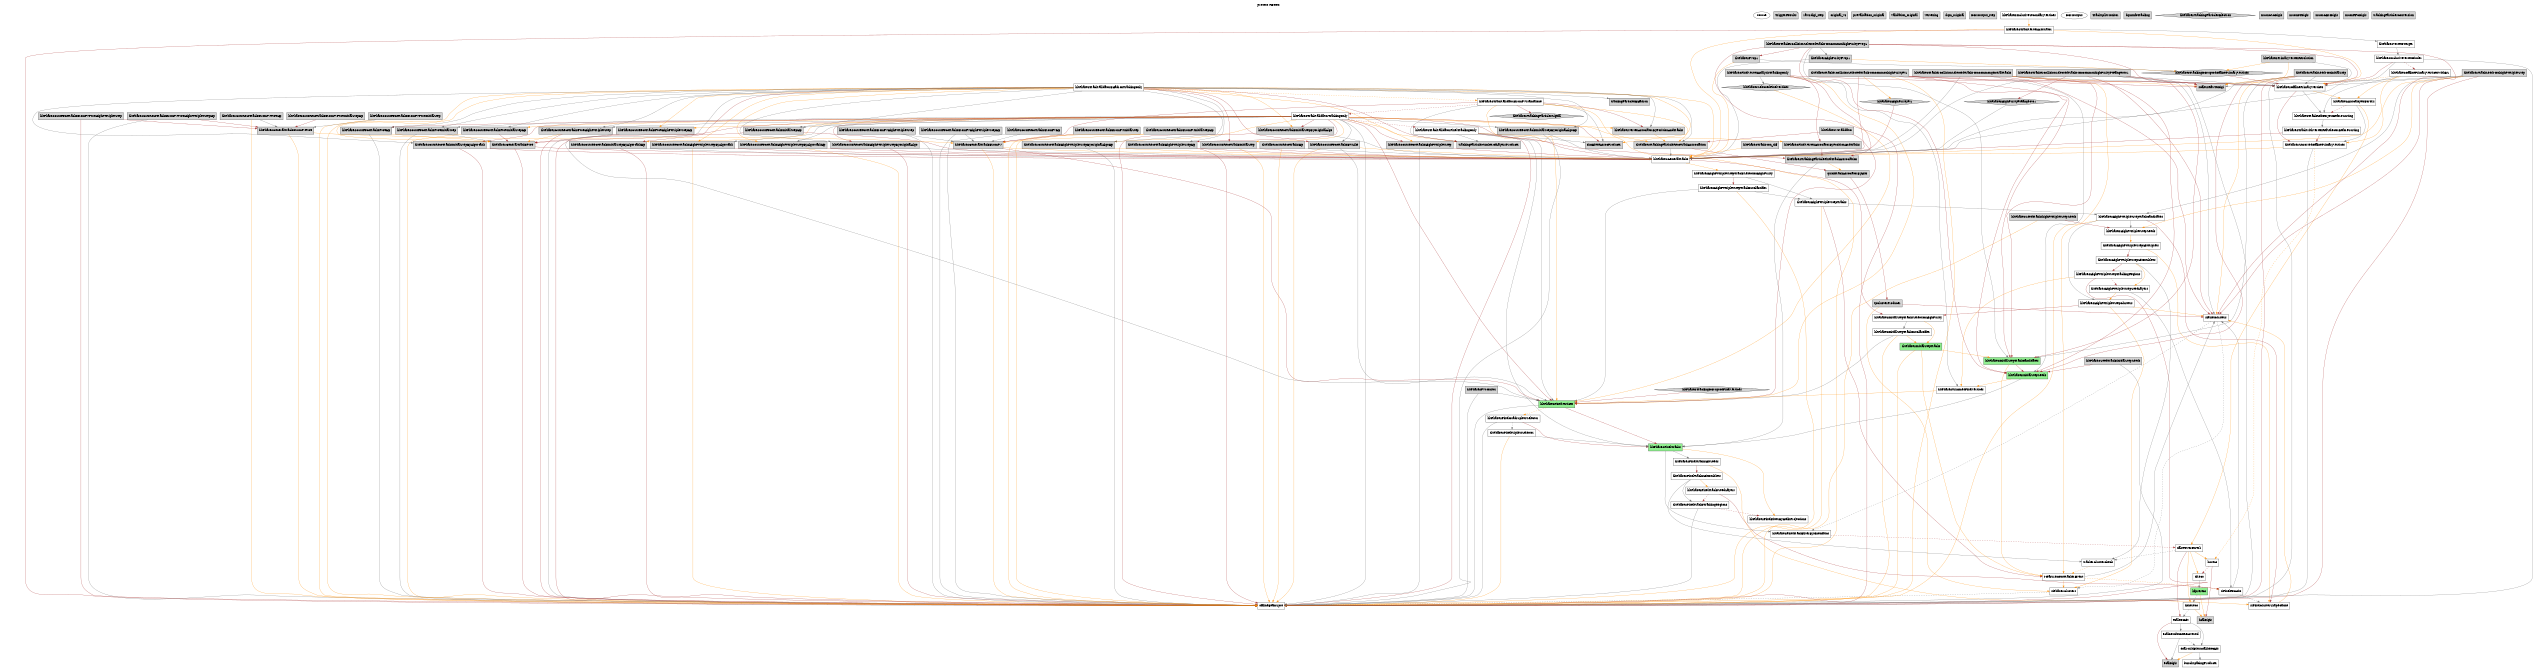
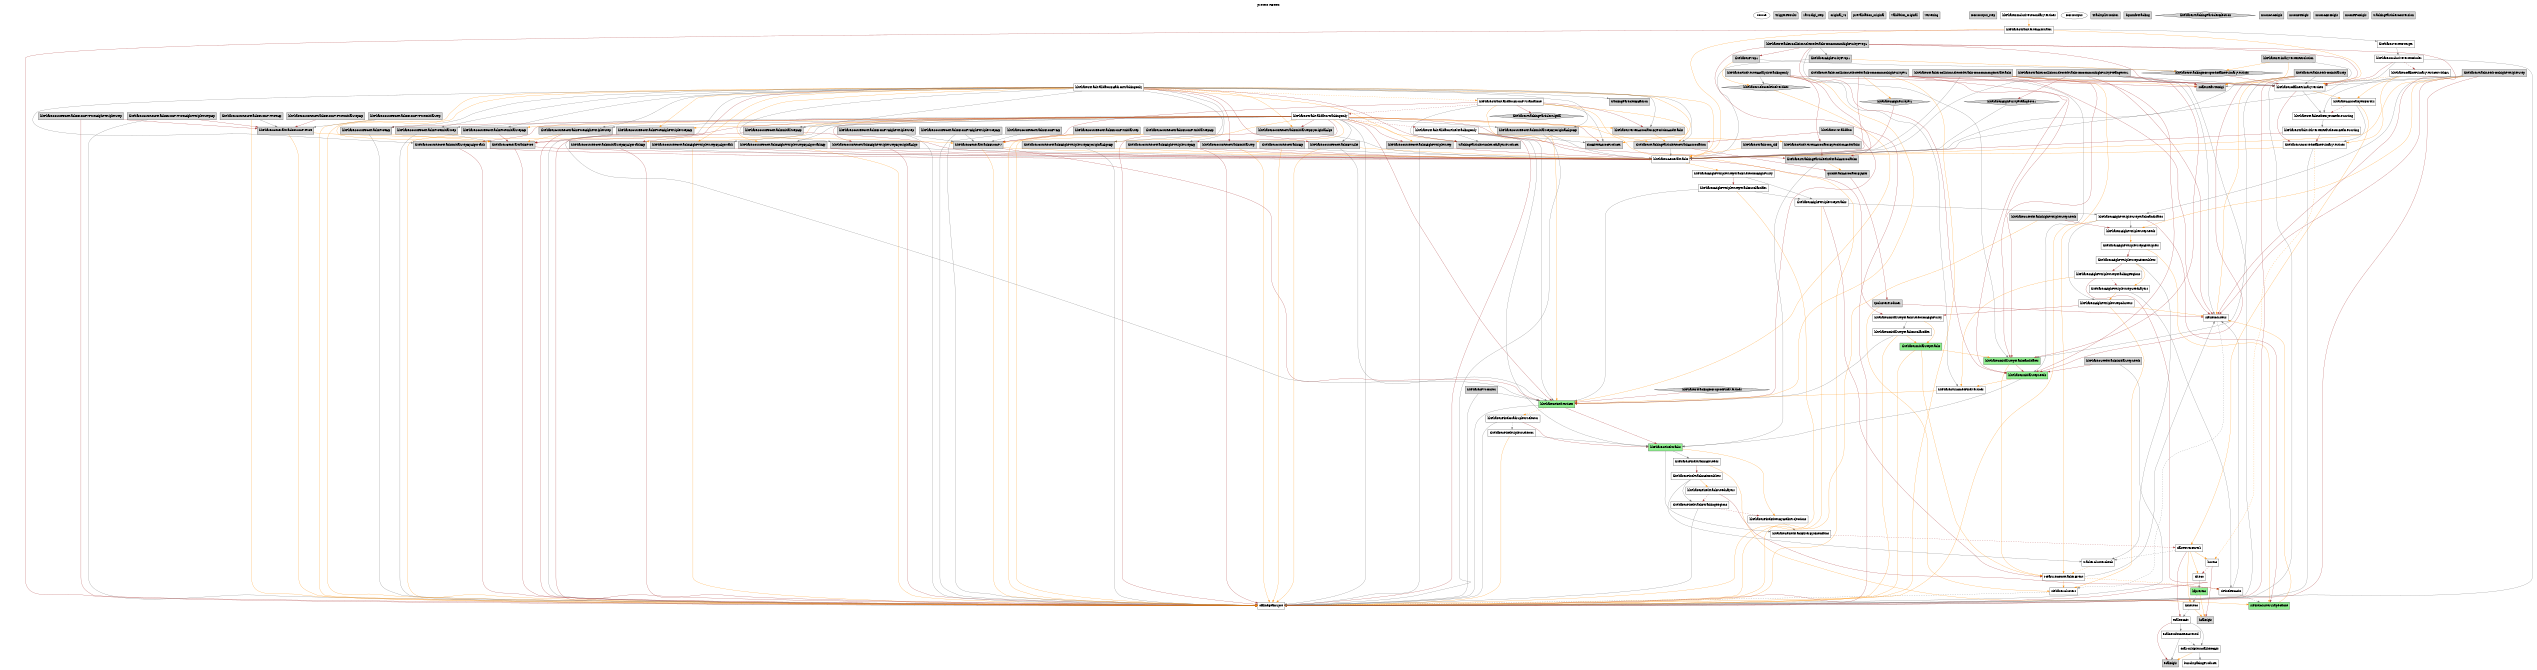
  digraph {
    label="process RECO2"
    labelloc=top
    node [color=black fillcolor=lightgrey shape=box style=filled]
    edge [color=gray40]
    n1 [fillcolor=white label=source shape=oval]
    n2 [label=TriggerResults shape=note]
    n3 [label=raw2digi_step]
    n4 [label=original_v6]
    n5 [label=prevalidation_original]
    n6 [label=validation_original]
    n7 [label=vertexing]
-   n8 [label=dqm_original]
    n9 [label=DQMoutput_step]
    n10 [fillcolor=white label=offlineBeamSpot]
    n11 [fillcolor=white label=siPhase2Clusters]
    n12 [fillcolor=white label=siPixelClusters]
-   n13 [fillcolor=white label=siPixelClusterShapeCache]
+   n13 [fillcolor=lightgreen label=siPixelClusterShapeCache]
    n14 [fillcolor=white label=siPixelRecHits]
    n15 [fillcolor=white label=MeasurementTrackerEvent]
    n16 [fillcolor=white label=trackerClusterCheck]
    n17 [fillcolor=white label=caloTowerForTrk]
    n18 [fillcolor=white label=ecalRecHit]
    n19 [fillcolor=white label=hbhereco]
    n20 [fillcolor=white label=hfreco]
    n21 [fillcolor=white label=horeco]
    n22 [fillcolor=white label=ecalMultiFitUncalibRecHit]
    n23 [label=ecalDigis]
    n24 [fillcolor=white label=ecalDetIdToBeRecovered]
    n25 [label=hcalDigis]
    n26 [fillcolor=lightgreen label=hfprereco]
    n27 [fillcolor=white label=hltPhase2PixelTrackFilterByKinematics]
    n28 [fillcolor=white label=hltPhase2PixelFitterByHelixProjections]
    n29 [fillcolor=white label=hltPhase2PixelTracksTrackingRegions]
    n30 [fillcolor=white label=hltPhase2PixelTracksSeedLayers]
    n31 [fillcolor=white label=hltPhase2PixelTracksHitDoublets]
    n32 [fillcolor=white label=hltPhase2PixelTracksHitSeeds]
    n33 [fillcolor=lightgreen label=hltPhase2PixelTracks]
    n34 [fillcolor=white label=hltPhase2PixelTripletsSelector]
    n35 [fillcolor=white label=hltPhase2PixelQuadrupletsSelector]
    n36 [fillcolor=lightgreen label=hltPhase2PixelVertices]
    n37 [fillcolor=white label=hltPhase2TrimmedPixelVertices]
    n38 [fillcolor=lightgreen label=hltPhase2InitialStepSeeds]
    n39 [fillcolor=lightgreen label=hltPhase2InitialStepTrackCandidates]
    n40 [fillcolor=lightgreen label=hltPhase2InitialStepTracks]
    n41 [fillcolor=white label=hltPhase2InitialStepTrackCutClassifier]
    n42 [fillcolor=white label=hltPhase2InitialStepTracksSelectionHighPurity]
    n43 [fillcolor=white label=hltPhase2HighPtTripletStepClusters]
    n44 [fillcolor=white label=hltPhase2HighPtTripletStepSeedLayers]
    n45 [fillcolor=white label=hltPhase2HighPtTripletStepTrackingRegions]
    n46 [fillcolor=white label=hltPhase2HighPtTripletStepHitDoublets]
    n47 [fillcolor=white label=hltPhase2HighPtTripletStepHitTriplets]
    n48 [fillcolor=white label=hltPhase2HighPtTripletStepSeeds]
    n49 [fillcolor=white label=hltPhase2HighPtTripletStepTrackCandidates]
    n50 [fillcolor=white label=hltPhase2HighPtTripletStepTracks]
    n51 [fillcolor=white label=hltPhase2HighPtTripletStepTrackCutClassifier]
    n52 [fillcolor=white label=hltPhase2HighPtTripletStepTracksSelectionHighPurity]
    n53 [fillcolor=white label=hltPhase2GeneralTracks]
    n54 [fillcolor=white label=hltPhase2TrackValidatorPixelTrackingOnly]
    n55 [label=hltPhase2PixelVertexAssociatorByPositionAndTracks]
    n56 [label=hltPhase2TrackingParticlePixelTrackAsssociation]
    n57 [label=simHitTPAssocProducer]
    n58 [label=trackingParticleNumberOfLayersProducer]
    n59 [label=quickTrackAssociatorByHits]
    n60 [fillcolor=white label=hltPhase2TrackValidatorTrackingOnly]
    n61 [label=hltPhase2CutsRecoTracksBtvLike]
    n62 [label=hltPhase2CutsRecoTracksHighPtTripletStep]
    n63 [label=hltPhase2CutsRecoTracksHighPtTripletStepByAlgoMask]
    n64 [label=hltPhase2CutsRecoTracksHighPtTripletStepByAlgoMaskHp]
    n65 [label=hltPhase2CutsRecoTracksHighPtTripletStepByOriginalAlgo]
    n66 [label=hltPhase2CutsRecoTracksHighPtTripletStepByOriginalAlgoHp]
    n67 [label=hltPhase2CutsRecoTracksHighPtTripletStepHp]
    n68 [label=hltPhase2CutsRecoTracksInitialStep]
    n69 [label=hltPhase2CutsRecoTracksInitialStepByAlgoMask]
    n70 [label=hltPhase2CutsRecoTracksInitialStepByAlgoMaskHp]
    n71 [label=hltPhase2CutsRecoTracksInitialStepByOriginalAlgo]
    n72 [label=hltPhase2CutsRecoTracksInitialStepByOriginalAlgoHp]
    n73 [label=hltPhase2CutsRecoTracksInitialStepHp]
    n74 [label=hltPhase2CutsRecoTracksPt09HighPtTripletStep]
    n75 [label=hltPhase2CutsRecoTracksPt09HighPtTripletStepHp]
    n76 [label=hltPhase2CutsRecoTracksPt09Hp]
    n77 [label=hltPhase2CutsRecoTracksPt09InitialStep]
    n78 [label=hltPhase2CutsRecoTracksPt09InitialStepHp]
    n79 [label=hltPhase2GeneralTracksPt09]
    n80 [label=hltPhase2TrackingParticleRecoTrackAsssociation]
    n81 [label=hltPhase2VertexAssociatorByPositionAndTracks]
    n82 [fillcolor=white label=hltPhase2TrackValidatorFromPVStandalone]
    n83 [label=hltPhase2GeneralTracksFromPV]
    n84 [label=hltPhase2TrackingParticlesSignal shape=diamond]
    n85 [fillcolor=white label=hltPhase2TrackValidatorBHadronTrackingOnly]
    n86 [label=trackingParticlesBHadron]
    n87 [fillcolor=white label=bunchSpacingProducer]
    n88 [fillcolor=white label=hltPhase2UnsortedOfflinePrimaryVertices]
    n89 [fillcolor=white label=hltPhase2TrackWithVertexRefSelectorBeforeSorting]
    n90 [fillcolor=white label=hltPhase2TrackRefsForJetsBeforeSorting]
    n91 [fillcolor=white label=hltPhase2Ak4CaloJetsForTrk]
    n92 [fillcolor=white label=hltPhase2OfflinePrimaryVertices]
    n93 [fillcolor=white label=hltPhase2OfflinePrimaryVerticesWithBS]
    n94 [fillcolor=white label=hltPhase2InclusiveVertexFinder]
    n95 [fillcolor=white label=hltPhase2VertexMerger]
    n96 [fillcolor=white label=hltPhase2TrackVertexArbitrator]
    n97 [fillcolor=white label=hltPhase2InclusiveSecondaryVertices]
    n98 [fillcolor=white label=DQMoutput shape=oval]
    n99 [label=TrackSplitMonitor]
    n100 [label=dqmInfoTracking]
    n101 [label=hltPhase2CutsRecoTracksFromPVHighPtTripletStep]
    n102 [label=hltPhase2CutsRecoTracksFromPVHighPtTripletStepHp]
    n103 [label=hltPhase2CutsRecoTracksFromPVHp]
    n104 [label=hltPhase2CutsRecoTracksFromPVInitialStep]
    n105 [label=hltPhase2CutsRecoTracksFromPVInitialStepHp]
    n106 [label=hltPhase2CutsRecoTracksFromPVPt09HighPtTripletStep]
    n107 [label=hltPhase2GeneralTracksFromPVPt09]
    n108 [label=hltPhase2CutsRecoTracksFromPVPt09HighPtTripletStepHp]
    n109 [label=hltPhase2CutsRecoTracksFromPVPt09Hp]
    n110 [label=hltPhase2CutsRecoTracksFromPVPt09InitialStep]
    n111 [label=hltPhase2CutsRecoTracksFromPVPt09InitialStepHp]
    n112 [label=hltPhase2CutsRecoTracksHp]
    n113 [label=hltPhase2HighPurityPV0p1]
    n114 [label=hltPhase2TrackingDQMgoodOfflinePrimaryVertices shape=diamond]
    n115 [label=hltPhase2HighPurityPt1 shape=diamond]
    n116 [label=hltPhase2HighPurityPtRange0to1 shape=diamond]
    n117 [label=hltPhase2PV0p1]
    n118 [label=hltPhase2PixelVertexAnalysisTrackingOnly]
    n119 [label=hltPhase2SelectedPixelVertices shape=diamond]
    n120 [label=hltPhase2PrimaryVertexResolution]
    n121 [label=scalersRawToDigi]
    n122 [label=hltPhase2PvMonitor]
    n123 [label=hltPhase2SeedTrackshighPtTripletStepSeeds]
    n124 [label=hltPhase2SeedTracksinitialStepSeeds]
    n125 [label=hltPhase2TrackMon_ckf]
    n126 [label=hltPhase2TrackSeedMonhighPtTripletStep]
    n127 [label=hltPhase2TrackSeedMoninitialStep]
    n128 [label=hltPhase2TrackerCollisionSelectedTrackMonCommongeneralTracks]
    n129 [label=hltPhase2TrackerCollisionSelectedTrackMonCommonhighPurityPV0p1]
    n130 [label=hltPhase2TrackerCollisionSelectedTrackMonCommonhighPurityPt1]
    n131 [label=hltPhase2TrackerCollisionSelectedTrackMonCommonhighPurityPtRange0to1]
    n132 [label=hltPhase2TrackingDQMgoodPixelVertices shape=diamond]
    n133 [label=tpClusterProducer]
    n134 [label=hltPhase2TrackingParticlesElectron shape=diamond]
    n135 [label=hltPhase2V0Validator]
    n136 [label=muonCSCDigis]
    n137 [label=muonDTDigis]
    n138 [label=muonGEMDigis]
    n139 [label=muonRPCDigis]
    n140 [label=trackingParticlesConversion]
    n11 -> n10 [style=dashed]
    n12 -> n11 [style=dashed]
    n13 -> n12 [color=darkorange]
    n14 -> n12
    n14 -> n13 [style=dashed]
    n15 -> n11 [color=darkorange]
    n15 -> n12
    n15 -> n14 [color=darkorange style=dashed]
    n16 -> n15 [color=darkorange style=dashed]
    n17 -> n16 [style=dashed]
    n17 -> n18 [color=brown]
    n17 -> n19 [color=darkorange]
    n17 -> n20 [color=darkorange]
    n17 -> n21 [color=darkorange]
    n18 -> n22
    n18 -> n23 [color=brown]
    n18 -> n24
    n19 -> n18 [style=dashed]
    n19 -> n25 [color=darkorange]
    n20 -> n26
    n21 -> n20 [color=brown style=dashed]
    n21 -> n25 [color=brown]
    n22 -> n23 [color=darkorange]
    n22 -> n87
    n24 -> n22 [style=dashed]
    n24 -> n23
    n26 -> n19 [style=dashed]
    n26 -> n25 [color=darkorange]
    n27 -> n17 [color=brown style=dashed]
-   n12 -> n27 [style=dashed]
+   n28 -> n27 [style=dashed]
    n29 -> n10
    n29 -> n28 [color=brown style=dashed]
    n30 -> n14 [color=brown]
    n30 -> n29 [color=brown style=dashed]
    n31 -> n16
    n31 -> n29
    n31 -> n30 [color=darkorange]
    n32 -> n13 [color=darkorange]
    n32 -> n31 [color=brown]
    n33 -> n27
    n33 -> n28 [color=darkorange]
    n33 -> n32
    n34 -> n10 [color=darkorange]
    n34 -> n33
    n35 -> n10
    n35 -> n33 [color=brown]
    n35 -> n34 [style=dashed]
    n36 -> n10
    n36 -> n33 [color=brown]
    n36 -> n35 [color=darkorange style=dashed]
    n37 -> n36 [color=darkorange]
    n38 -> n33
    n38 -> n37 [color=darkorange]
    n39 -> n15 [color=darkorange]
    n39 -> n38 [color=brown]
    n40 -> n10 [color=darkorange]
    n40 -> n15 [color=darkorange]
    n40 -> n39 [color=darkorange]
    n41 -> n10 [color=darkorange]
    n41 -> n36
    n41 -> n40 [color=darkorange]
    n42 -> n40 [color=darkorange]
    n42 -> n41
    n43 -> n11 [color=darkorange]
    n43 -> n12 [color=darkorange]
    n43 -> n42 [color=brown]
    n44 -> n14
    n44 -> n43 [color=darkorange]
    n45 -> n10 [color=brown]
    n45 -> n37 [color=darkorange]
    n45 -> n44 [color=brown style=dashed]
    n46 -> n16
    n46 -> n44 [color=darkorange]
    n46 -> n45 [color=brown]
    n47 -> n13 [color=darkorange]
    n47 -> n46 [color=brown]
    n48 -> n47 [color=darkorange]
    n49 -> n13 [color=brown]
    n49 -> n15 [color=darkorange]
    n49 -> n43
    n49 -> n48
    n50 -> n10 [color=darkorange]
    n50 -> n15 [color=brown]
    n50 -> n49
    n51 -> n10 [color=darkorange]
    n51 -> n36
    n51 -> n50
    n52 -> n50
    n52 -> n51 [color=brown]
    n53 -> n42 [color=brown]
    n53 -> n52 [color=darkorange]
    n54 -> n10 [color=brown]
    n54 -> n33
    n54 -> n36
    n54 -> n55 [color=darkorange]
    n54 -> n56 [color=brown]
    n54 -> n57
    n54 -> n58
    n55 -> n56 [color=brown]
    n56 -> n33
    n56 -> n59 [color=darkorange]
    n59 -> n133 [color=brown]
    n60 -> n10
    n60 -> n36 [color=brown]
    n60 -> n53 [color=brown]
    n60 -> n54 [color=brown style=dashed]
    n60 -> n57 [color=brown]
    n60 -> n58 [color=darkorange]
    n60 -> n61
    n60 -> n62 [color=brown]
    n60 -> n63
    n60 -> n64
    n60 -> n65 [color=brown]
    n60 -> n66 [color=darkorange]
    n60 -> n67 [color=brown]
    n60 -> n68 [color=darkorange]
    n60 -> n69 [color=brown]
    n60 -> n70 [color=darkorange]
    n60 -> n71 [color=brown]
    n60 -> n72
    n60 -> n73
    n60 -> n74
    n60 -> n75 [color=darkorange]
    n60 -> n76 [color=brown]
    n60 -> n77
    n60 -> n78 [color=darkorange]
    n60 -> n79 [color=brown]
    n60 -> n80 [color=darkorange]
    n60 -> n81 [color=darkorange]
    n61 -> n10 [color=darkorange]
    n61 -> n36
    n61 -> n53 [color=darkorange]
    n62 -> n10
    n62 -> n53 [color=brown]
    n63 -> n10 [color=darkorange]
    n63 -> n53 [color=brown]
    n64 -> n10 [color=darkorange]
    n64 -> n53 [color=brown]
    n65 -> n10 [color=brown]
    n65 -> n53
    n66 -> n10
    n66 -> n53 [color=darkorange]
    n67 -> n10 [color=brown]
    n67 -> n53 [color=brown]
    n68 -> n10 [color=darkorange]
    n68 -> n53 [color=brown]
    n69 -> n10 [color=brown]
    n69 -> n53 [color=brown]
    n70 -> n10 [color=brown]
    n70 -> n53
    n71 -> n10 [color=brown]
    n71 -> n53
    n72 -> n10
    n72 -> n53
    n73 -> n10 [color=brown]
    n73 -> n53 [color=brown]
    n74 -> n10 [color=brown]
    n74 -> n79 [color=darkorange]
    n75 -> n10
    n75 -> n79 [color=brown]
    n76 -> n10
    n76 -> n79 [color=darkorange]
    n77 -> n10
    n77 -> n79
    n78 -> n10 [color=darkorange]
    n78 -> n79 [color=brown]
    n79 -> n10 [color=brown]
    n79 -> n53 [color=brown]
    n80 -> n53
    n80 -> n59 [color=brown]
    n81 -> n80 [color=darkorange]
    n82 -> n10 [color=darkorange]
    n82 -> n36 [color=darkorange]
    n82 -> n57
    n82 -> n58
    n82 -> n60 [color=brown style=dashed]
    n82 -> n80 [color=darkorange]
    n82 -> n81 [color=brown]
    n82 -> n83 [color=brown]
    n82 -> n84 [color=brown]
    n83 -> n10 [color=darkorange]
    n83 -> n36 [color=brown]
    n83 -> n53 [color=darkorange]
    n85 -> n10 [color=darkorange]
    n85 -> n36
    n85 -> n53 [color=darkorange]
    n85 -> n57 [color=darkorange]
    n85 -> n58 [color=brown]
    n85 -> n61 [color=brown]
    n85 -> n62 [color=darkorange]
    n85 -> n63 [color=darkorange]
    n85 -> n64 [color=darkorange]
    n85 -> n65
    n85 -> n66
    n85 -> n67
    n85 -> n68 [color=brown]
    n85 -> n69
    n85 -> n70 [color=brown]
    n85 -> n71 [color=darkorange]
    n85 -> n72
    n85 -> n73
    n85 -> n74
    n85 -> n75 [color=darkorange]
    n85 -> n76
    n85 -> n77
    n85 -> n78
    n85 -> n79 [color=darkorange]
    n85 -> n80
    n85 -> n81
    n85 -> n82 [color=darkorange style=dashed]
    n85 -> n86
    n88 -> n10
    n88 -> n21 [color=darkorange style=dashed]
    n88 -> n53 [color=darkorange]
    n89 -> n53 [color=brown]
    n89 -> n88 [color=brown]
    n90 -> n89
    n91 -> n17 [color=darkorange]
    n91 -> n88
    n91 -> n90 [color=brown style=dashed]
    n92 -> n88 [color=brown]
    n92 -> n90
    n92 -> n91 [color=darkorange]
    n93 -> n88 [color=darkorange]
    n93 -> n90
    n93 -> n91 [color=darkorange]
    n93 -> n92 [color=darkorange style=dashed]
    n94 -> n10
    n94 -> n53
    n94 -> n92 [color=brown]
    n94 -> n93 [color=brown style=dashed]
    n95 -> n94
    n96 -> n10 [color=brown]
    n96 -> n53 [color=darkorange]
    n96 -> n92 [color=darkorange]
    n96 -> n95
    n97 -> n96 [color=darkorange]
    n101 -> n10
    n101 -> n83
    n102 -> n10
    n102 -> n83
    n103 -> n10
    n103 -> n83
    n104 -> n10 [color=darkorange]
    n104 -> n83 [color=brown]
    n105 -> n10 [color=darkorange]
    n105 -> n83 [color=darkorange]
    n106 -> n10 [color=brown]
    n106 -> n107 [color=brown]
    n107 -> n10 [color=darkorange]
    n107 -> n83 [color=darkorange]
    n108 -> n10
    n108 -> n107 [color=brown]
    n109 -> n10 [color=darkorange]
    n109 -> n107
    n110 -> n10 [color=darkorange]
    n110 -> n107
    n111 -> n107 [color=brown]
    n112 -> n10 [color=darkorange]
    n112 -> n53
    n113 -> n53
    n113 -> n114 [color=darkorange]
    n114 -> n92 [color=brown]
    n115 -> n53 [color=brown]
    n116 -> n53
-   n117 -> n53 [color=darkorange]
+   n117 -> n119 [color=darkorange]
    n117 -> n114
    n118 -> n36 [color=darkorange]
    n118 -> n37
    n118 -> n55 [color=brown]
    n118 -> n56 [color=brown]
    n118 -> n92 [color=brown]
    n118 -> n119
    n119 -> n36 [color=darkorange]
    n120 -> n10
    n120 -> n114 [color=darkorange]
    n120 -> n121 [color=darkorange]
    n122 -> n10
    n122 -> n36
    n123 -> n10 [color=darkorange]
    n123 -> n48 [color=brown]
    n124 -> n10
    n124 -> n38 [color=brown]
    n125 -> n53 [color=darkorange]
    n126 -> n10 [color=brown]
    n126 -> n12 [color=brown]
    n126 -> n48 [color=darkorange]
    n126 -> n49
    n126 -> n53 [color=darkorange]
    n126 -> n92
    n126 -> n121
    n127 -> n10 [color=brown]
    n127 -> n12 [color=darkorange]
    n127 -> n38 [color=brown]
    n127 -> n39
    n127 -> n53
    n127 -> n92
    n127 -> n121 [color=darkorange]
    n128 -> n10 [color=darkorange]
    n128 -> n12 [color=brown]
    n128 -> n38
    n128 -> n39 [color=brown]
    n128 -> n53
    n128 -> n92
    n128 -> n121 [color=darkorange]
    n129 -> n10 [color=brown]
    n129 -> n12 [color=brown]
    n129 -> n38 [color=brown]
    n129 -> n39
    n129 -> n92 [color=brown]
    n129 -> n113
    n129 -> n117 [color=brown]
    n129 -> n121 [color=brown]
    n130 -> n10 [color=darkorange]
    n130 -> n12 [color=brown]
    n130 -> n38 [color=brown]
    n130 -> n39 [color=brown]
    n130 -> n53 [color=brown]
    n130 -> n92 [color=brown]
    n130 -> n115 [color=darkorange]
    n130 -> n121 [color=brown]
    n131 -> n10
    n131 -> n12
    n131 -> n38 [color=brown]
    n131 -> n39 [color=brown]
    n131 -> n53
    n131 -> n92
    n131 -> n116 [color=brown]
    n131 -> n121 [color=brown]
    n132 -> n36 [color=brown]
    n133 -> n11 [color=darkorange]
    n133 -> n12 [color=brown]
    n135 -> n36 [color=brown]
    n135 -> n80 [color=brown]
  }
